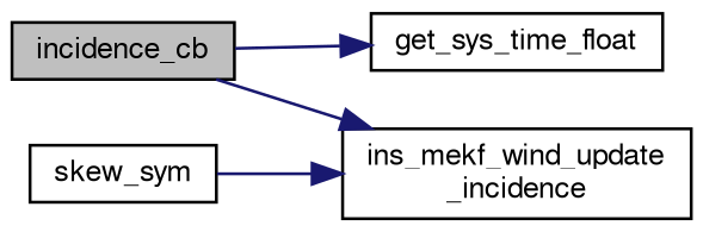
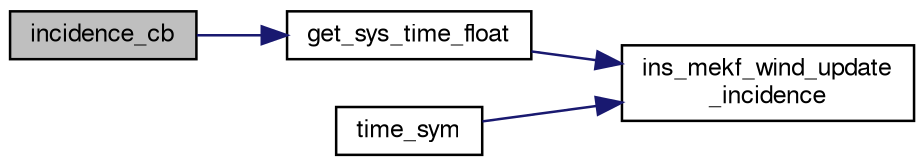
  digraph {
    rankdir=LR
    node [color=black fillcolor=white fontname=FreeSans fontsize=10 shape=record style=filled]
    edge [color=midnightblue fontname=FreeSans fontsize=10 labelfontname=FreeSans labelfontsize=10 style=solid]
    n1 [fillcolor=grey75 fontcolor=black height=0.2 label=incidence_cb width=0.4]
    n2 [height=0.2 label=get_sys_time_float width=0.4]
    n3 [height=0.2 label="ins_mekf_wind_update\l_incidence" width=0.4]
-   n4 [height=0.2 label=skew_sym width=0.4]
+   n4 [height=0.2 label=time_sym width=0.4]
    n1 -> n2
-   n1 -> n3
+   n2 -> n3
    n4 -> n3
  }
